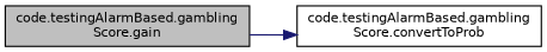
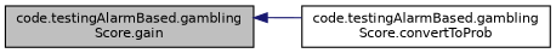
  digraph {
    rankdir=LR
    node [color=black fontname=Helvetica fontsize=10 shape=record style=filled]
    n1 [fillcolor=grey75 fontcolor=black height=0.2 label="code.testingAlarmBased.gambling\lScore.gain" width=0.4]
    n2 [fillcolor=white height=0.2 label="code.testingAlarmBased.gambling\lScore.convertToProb" width=0.4]
-   n1 -> n2 [color=midnightblue fontname=Helvetica fontsize=10 labelfontname=Helvetica labelfontsize=10 style=solid]
+   n2 -> n1 [color=midnightblue fontname=Helvetica fontsize=10 labelfontname=Helvetica labelfontsize=10 style=solid]
  }
